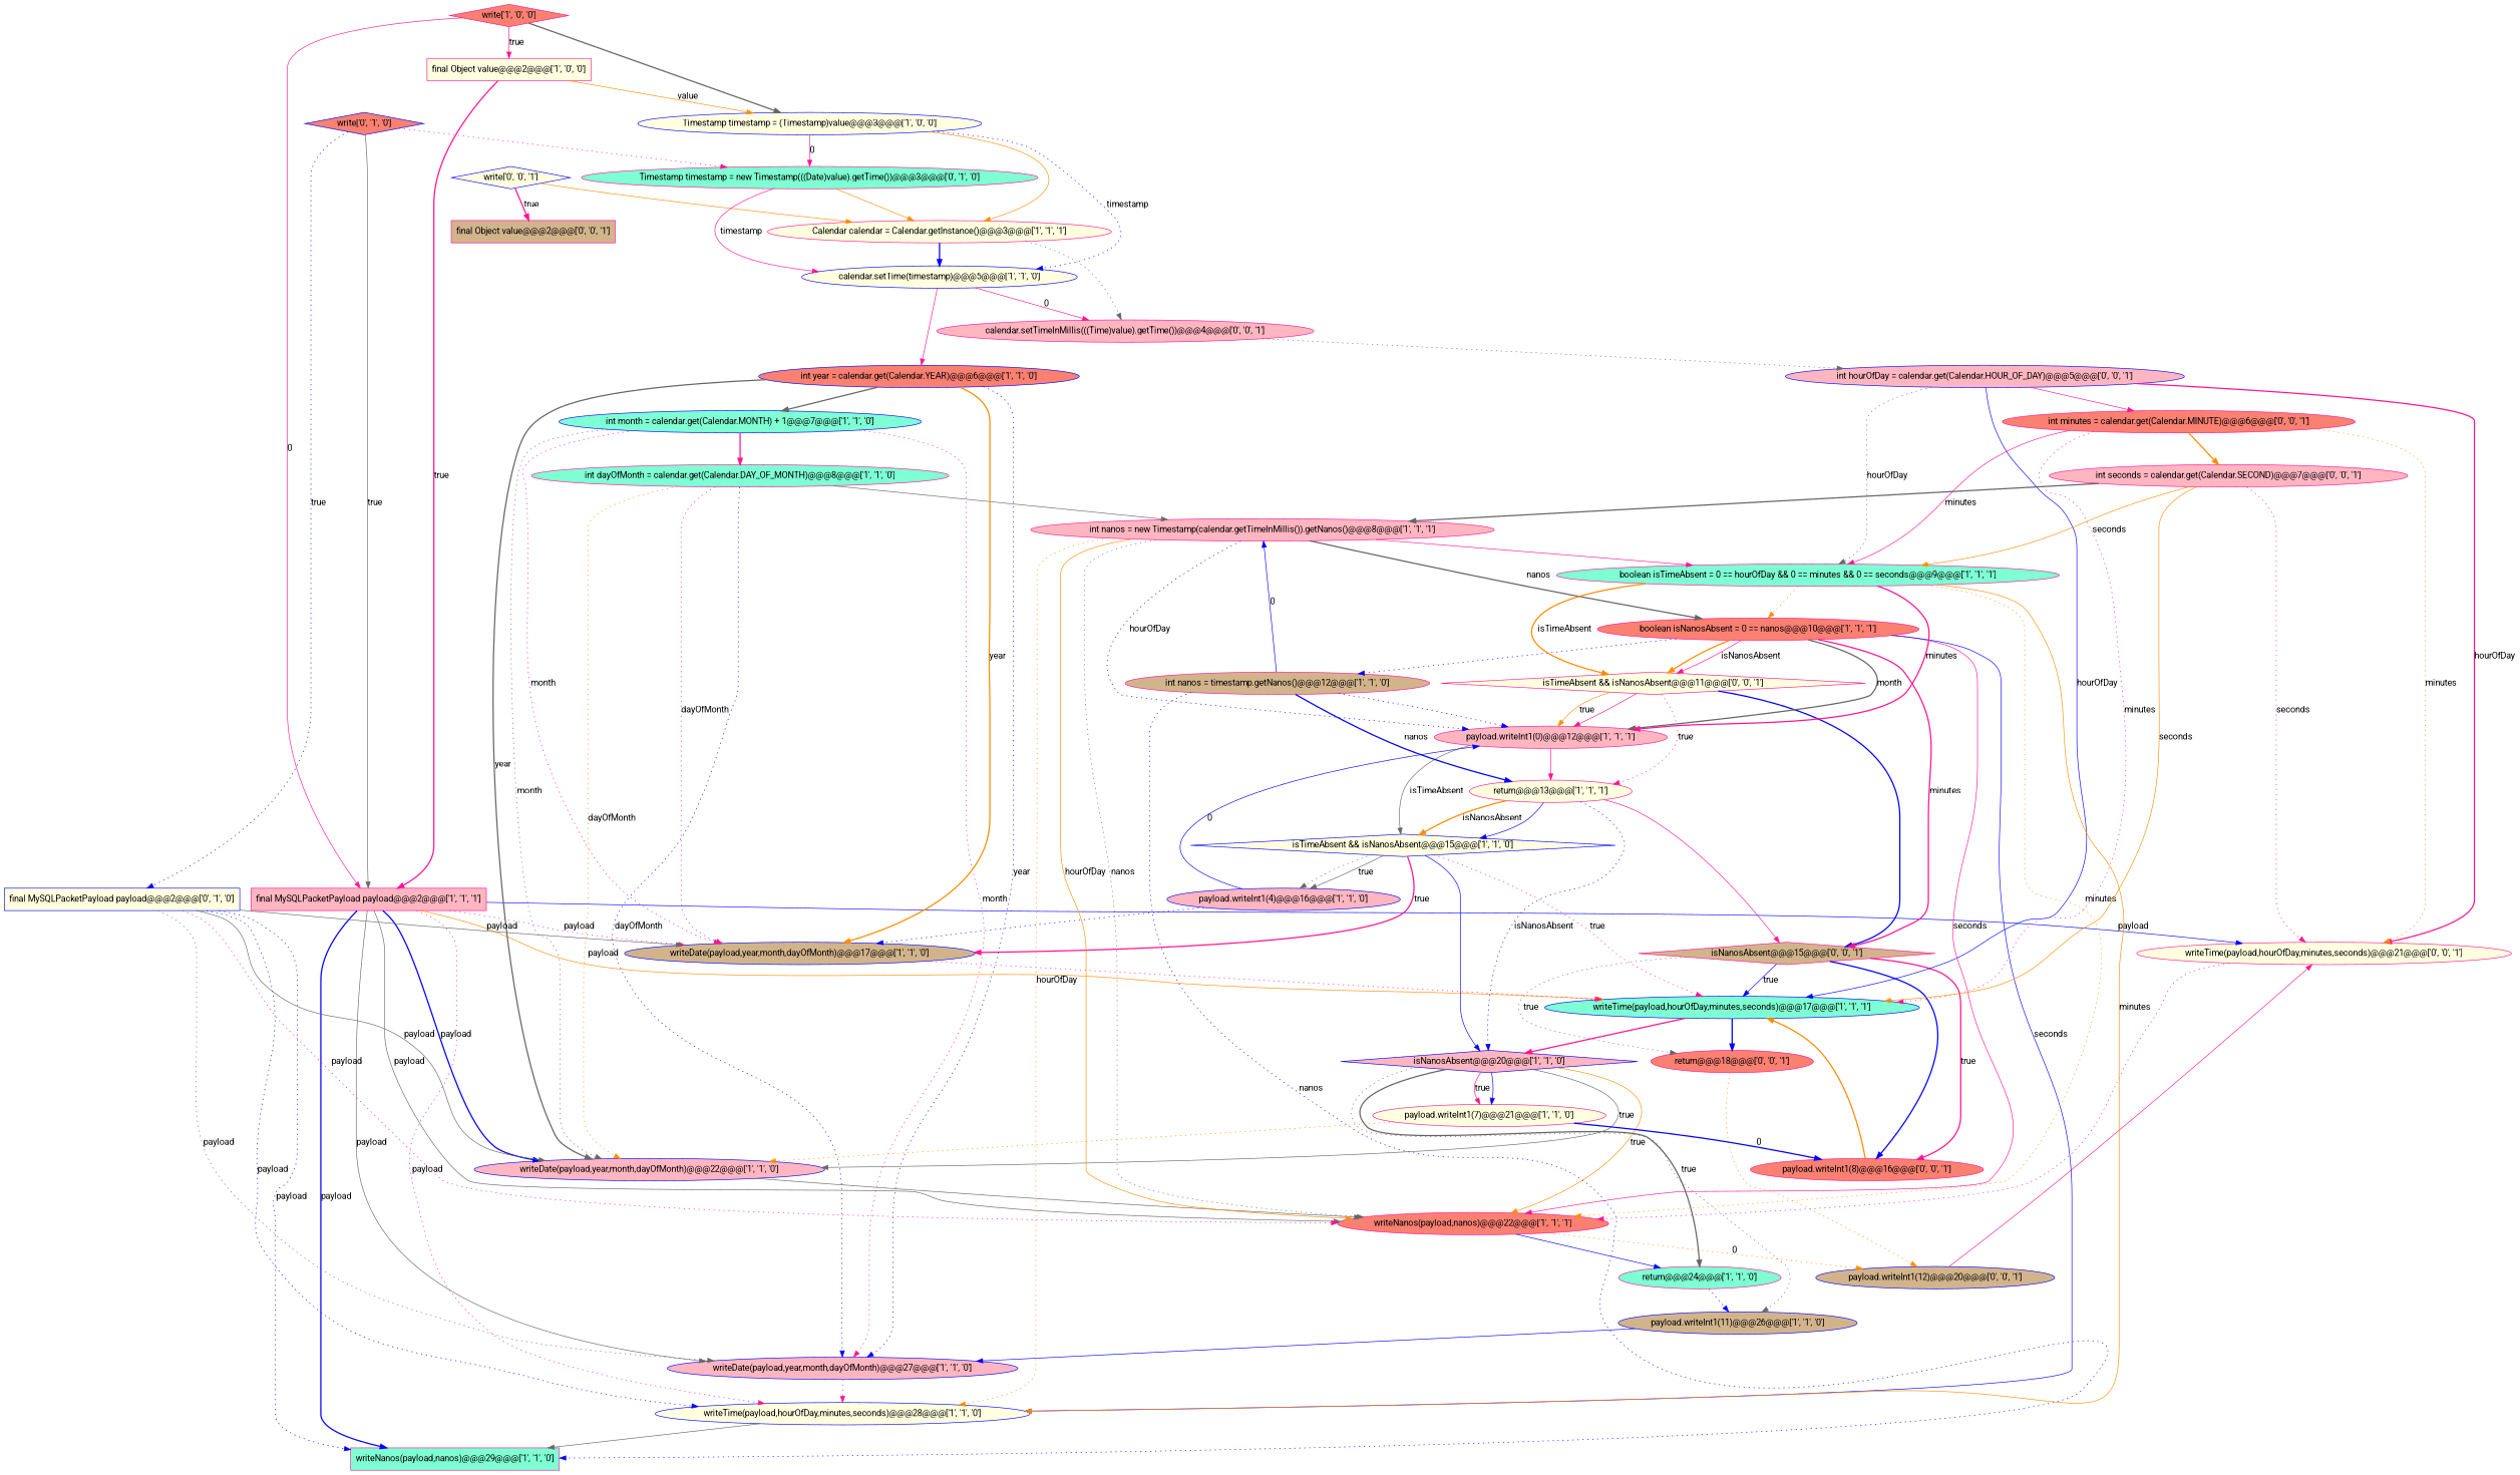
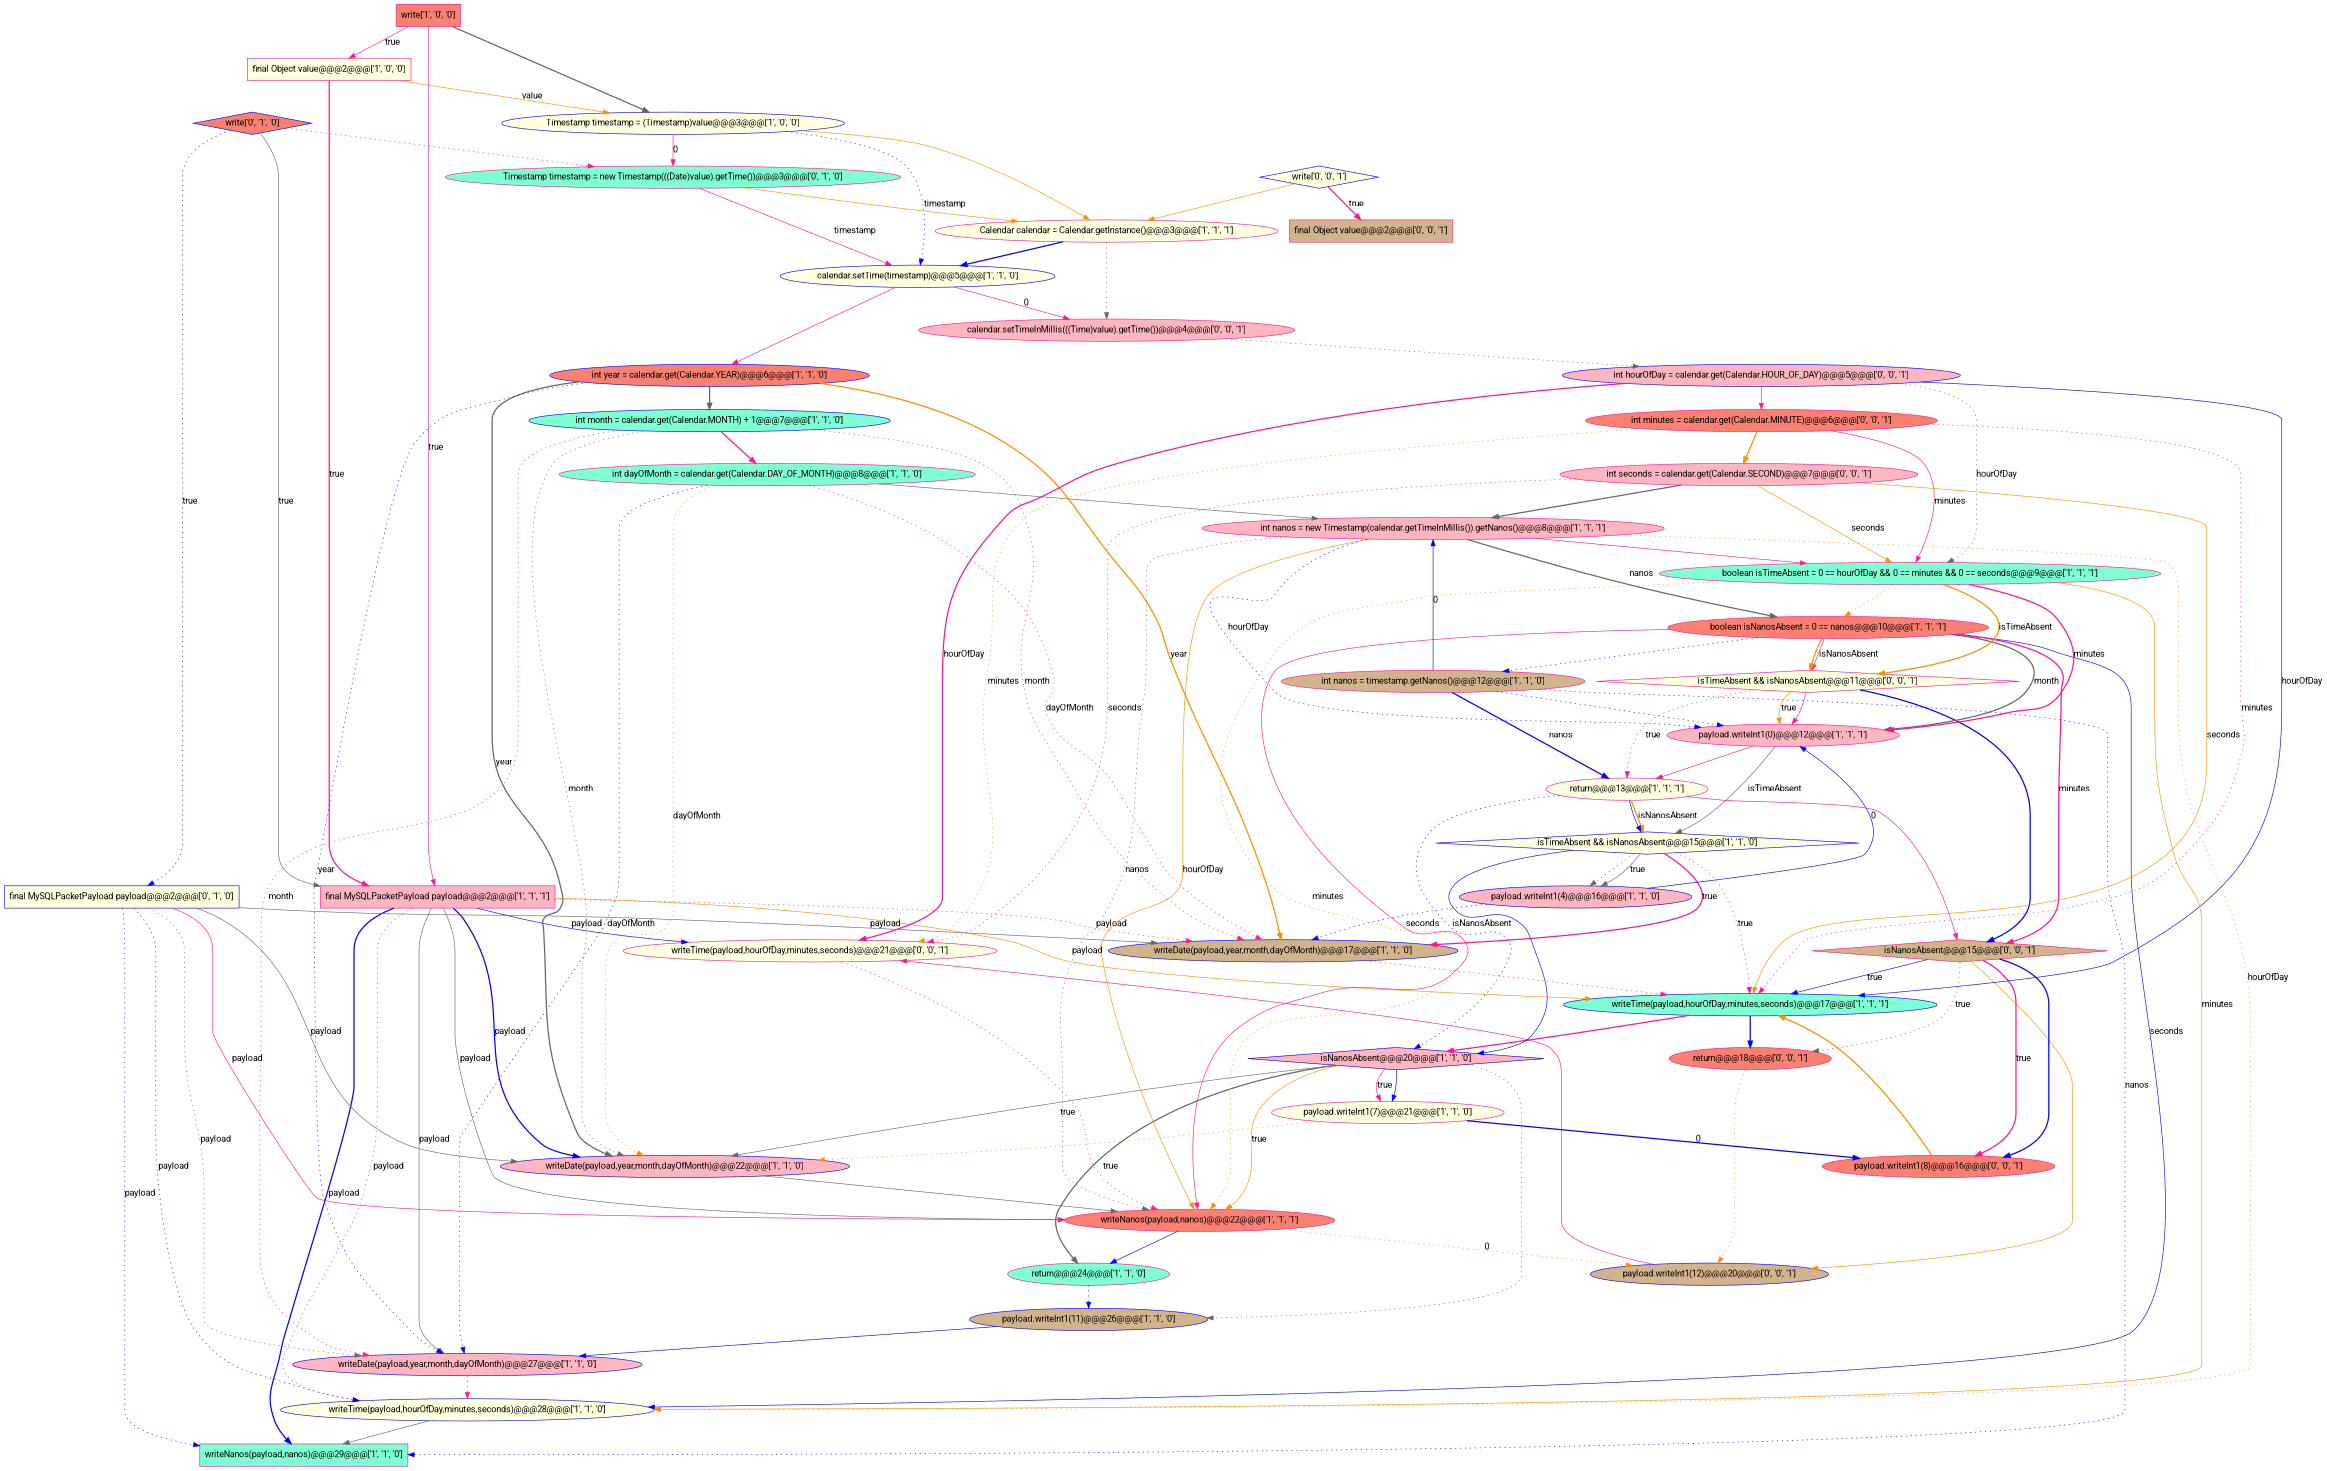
  digraph {
    fontname=Roboto
    node [color=deeppink fillcolor=lightyellow fontname=Roboto shape=ellipse style=filled]
    edge [color=deeppink fontname=Roboto style=solid]
    n1 [label="writeTime(payload,hourOfDay,minutes,seconds)@@@21@@@['0', '0', '1']"]
    n2 [fillcolor=salmon label="writeNanos(payload,nanos)@@@22@@@['1', '1', '1']"]
    n3 [color=blue fillcolor=tan label="payload.writeInt1(12)@@@20@@@['0', '0', '1']"]
    n4 [fillcolor=aquamarine label="return@@@24@@@['1', '1', '0']"]
    n5 [color=blue label="write['0', '0', '1']" shape=diamond]
    n6 [fillcolor=tan label="final Object value@@@2@@@['0', '0', '1']" shape=box]
    n7 [label="Calendar calendar = Calendar.getInstance()@@@3@@@['1', '1', '1']"]
    n8 [fillcolor=lightpink label="final MySQLPacketPayload payload@@@2@@@['1', '1', '1']" shape=box]
    n9 [color=blue fillcolor=aquamarine label="writeTime(payload,hourOfDay,minutes,seconds)@@@17@@@['1', '1', '1']"]
    n10 [color=blue fillcolor=lightpink label="writeDate(payload,year,month,dayOfMonth)@@@22@@@['1', '1', '0']"]
    n11 [color=blue fillcolor=tan label="writeDate(payload,year,month,dayOfMonth)@@@17@@@['1', '1', '0']"]
    n12 [color=blue fillcolor=lightpink label="writeDate(payload,year,month,dayOfMonth)@@@27@@@['1', '1', '0']"]
    n13 [color=blue label="writeTime(payload,hourOfDay,minutes,seconds)@@@28@@@['1', '1', '0']"]
    n14 [fillcolor=aquamarine label="writeNanos(payload,nanos)@@@29@@@['1', '1', '0']" shape=box]
    n15 [color=blue label="calendar.setTime(timestamp)@@@5@@@['1', '1', '0']"]
    n16 [fillcolor=lightpink label="calendar.setTimeInMillis(((Time)value).getTime())@@@4@@@['0', '0', '1']"]
    n17 [fillcolor=tan label="isNanosAbsent@@@15@@@['0', '0', '1']" shape=diamond]
    n18 [fillcolor=salmon label="return@@@18@@@['0', '0', '1']"]
    n19 [fillcolor=salmon label="payload.writeInt1(8)@@@16@@@['0', '0', '1']"]
    n20 [color=blue fillcolor=lightpink label="isNanosAbsent@@@20@@@['1', '1', '0']" shape=diamond]
    n21 [label="final Object value@@@2@@@['1', '0', '0']" shape=box]
    n22 [color=blue label="Timestamp timestamp = (Timestamp)value@@@3@@@['1', '0', '0']"]
    n23 [fillcolor=aquamarine label="Timestamp timestamp = new Timestamp(((Date)value).getTime())@@@3@@@['0', '1', '0']"]
    n24 [fillcolor=lightpink label="payload.writeInt1(0)@@@12@@@['1', '1', '1']"]
    n25 [label="return@@@13@@@['1', '1', '1']"]
    n26 [color=blue label="isTimeAbsent && isNanosAbsent@@@15@@@['1', '1', '0']" shape=diamond]
    n27 [color=blue fillcolor=lightpink label="payload.writeInt1(4)@@@16@@@['1', '1', '0']"]
    n28 [color=blue fillcolor=aquamarine label="int month = calendar.get(Calendar.MONTH) + 1@@@7@@@['1', '1', '0']"]
    n29 [fillcolor=aquamarine label="int dayOfMonth = calendar.get(Calendar.DAY_OF_MONTH)@@@8@@@['1', '1', '0']"]
    n30 [fillcolor=lightpink label="int nanos = new Timestamp(calendar.getTimeInMillis()).getNanos()@@@8@@@['1', '1', '1']"]
    n31 [label="isTimeAbsent && isNanosAbsent@@@11@@@['0', '0', '1']" shape=diamond]
    n32 [color=blue fillcolor=salmon label="int year = calendar.get(Calendar.YEAR)@@@6@@@['1', '1', '0']"]
    n33 [color=blue fillcolor=lightpink label="int hourOfDay = calendar.get(Calendar.HOUR_OF_DAY)@@@5@@@['0', '0', '1']"]
    n34 [fillcolor=salmon label="boolean isNanosAbsent = 0 == nanos@@@10@@@['1', '1', '1']"]
    n35 [fillcolor=aquamarine label="boolean isTimeAbsent = 0 == hourOfDay && 0 == minutes && 0 == seconds@@@9@@@['1', '1', '1']"]
    n36 [fillcolor=tan label="int nanos = timestamp.getNanos()@@@12@@@['1', '1', '0']"]
    n37 [fillcolor=salmon label="int minutes = calendar.get(Calendar.MINUTE)@@@6@@@['0', '0', '1']"]
    n38 [fillcolor=lightpink label="int seconds = calendar.get(Calendar.SECOND)@@@7@@@['0', '0', '1']"]
    n39 [label="payload.writeInt1(7)@@@21@@@['1', '1', '0']"]
    n40 [color=blue fillcolor=tan label="payload.writeInt1(11)@@@26@@@['1', '1', '0']"]
    n41 [color=blue label="final MySQLPacketPayload payload@@@2@@@['0', '1', '0']" shape=box]
-   n42 [fillcolor=salmon label="write['1', '0', '0']" shape=diamond]
+   n42 [fillcolor=salmon label="write['1', '0', '0']" shape=box]
    n43 [color=blue fillcolor=salmon label="write['0', '1', '0']" shape=diamond]
    n1 -> n2 [style=dotted]
    n2 -> n3 [color=darkorange label=0 style=dotted]
    n2 -> n4 [color=blue]
    n3 -> n1
    n4 -> n40 [color=blue style=dotted]
    n5 -> n6 [label=true style=bold]
    n5 -> n7 [color=darkorange]
    n7 -> n15 [color=blue style=bold]
    n7 -> n16 [color=gray40 style=dotted]
    n8 -> n1 [color=blue label=payload]
    n8 -> n2 [color=gray40 label=payload]
    n8 -> n9 [color=darkorange label=payload]
    n8 -> n10 [color=blue label=payload style=bold]
    n8 -> n11 [label=payload style=dotted]
    n8 -> n12 [color=gray40 label=payload]
    n8 -> n13 [label=payload style=dotted]
    n8 -> n14 [color=blue label=payload style=bold]
    n9 -> n18 [color=blue style=bold]
    n9 -> n20 [style=bold]
    n10 -> n2 [color=gray40]
    n11 -> n9 [style=dotted]
    n12 -> n13 [style=dotted]
    n13 -> n14 [color=gray40]
    n15 -> n16 [label=0]
    n15 -> n32
    n16 -> n33 [color=gray40 style=dotted]
+   n17 -> n3 [color=darkorange]
    n17 -> n9 [color=blue label=true]
    n17 -> n18 [color=gray40 label=true style=dotted]
    n17 -> n19 [label=true style=bold]
    n17 -> n19 [color=blue style=bold]
    n18 -> n3 [color=darkorange style=dotted]
    n19 -> n9 [color=darkorange style=bold]
    n20 -> n2 [color=darkorange label=true]
    n20 -> n4 [color=gray40 label=true style=bold]
    n20 -> n10 [color=gray40 label=true]
    n20 -> n39 [color=blue]
    n20 -> n39 [label=true]
    n20 -> n40 [color=gray40 style=dotted]
    n21 -> n8 [label=true style=bold]
    n21 -> n22 [color=darkorange label=value]
    n22 -> n7 [color=darkorange]
    n22 -> n15 [color=blue label=timestamp style=dotted]
    n22 -> n23 [label=0]
    n23 -> n7 [color=darkorange]
    n23 -> n15 [label=timestamp]
    n24 -> n25
    n24 -> n26 [color=gray40 label=isTimeAbsent]
    n25 -> n17
    n25 -> n20 [color=blue label=isNanosAbsent style=dotted]
    n25 -> n26 [color=darkorange label=isNanosAbsent style=bold]
    n25 -> n26 [color=blue]
    n26 -> n9 [label=true style=dotted]
    n26 -> n11 [label=true style=bold]
    n26 -> n20 [color=blue]
    n26 -> n27 [color=gray40 style=dotted]
    n26 -> n27 [color=gray40 label=true]
    n27 -> n11 [color=blue style=dotted]
    n27 -> n24 [color=blue label=0]
    n28 -> n10 [color=gray40 label=month style=dotted]
    n28 -> n11 [label=month style=dotted]
    n28 -> n12 [label=month style=dotted]
    n28 -> n29 [style=bold]
    n29 -> n10 [color=darkorange label=dayOfMonth style=dotted]
    n29 -> n11 [label=dayOfMonth style=dotted]
    n29 -> n12 [color=blue label=dayOfMonth style=dotted]
    n29 -> n30 [color=gray40]
    n30 -> n2 [color=gray40 label=nanos style=dotted]
    n30 -> n2 [color=darkorange label=hourOfDay]
    n30 -> n13 [color=darkorange label=hourOfDay style=dotted]
    n30 -> n24 [color=blue label=hourOfDay style=dotted]
    n30 -> n34 [color=gray40 label=nanos style=bold]
    n30 -> n35
    n31 -> n17 [color=blue style=bold]
    n31 -> n24
    n31 -> n24 [color=darkorange label=true]
    n31 -> n25 [label=true style=dotted]
    n32 -> n10 [color=gray40 label=year style=bold]
    n32 -> n11 [color=darkorange label=year style=bold]
    n32 -> n12 [color=blue label=year style=dotted]
    n32 -> n28 [color=gray40 style=bold]
    n33 -> n1 [label=hourOfDay style=bold]
    n33 -> n9 [color=blue label=hourOfDay]
    n33 -> n35 [color=gray40 label=hourOfDay style=dotted]
    n33 -> n37
    n34 -> n2 [label=seconds]
    n34 -> n13 [color=blue label=seconds]
    n34 -> n17 [label=minutes style=bold]
    n34 -> n24 [color=gray40 label=month style=bold]
    n34 -> n31 [label=isNanosAbsent]
    n34 -> n31 [color=darkorange style=bold]
    n34 -> n36 [color=blue style=dotted]
    n35 -> n2 [color=darkorange label=minutes style=dotted]
    n35 -> n13 [color=darkorange label=minutes]
    n35 -> n24 [label=minutes style=bold]
    n35 -> n31 [color=darkorange label=isTimeAbsent style=bold]
    n35 -> n34 [color=darkorange style=dotted]
    n36 -> n14 [color=blue label=nanos style=dotted]
    n36 -> n24 [color=blue style=dotted]
    n36 -> n25 [color=blue label=nanos style=bold]
    n36 -> n30 [color=blue label=0]
    n37 -> n1 [color=darkorange label=minutes style=dotted]
    n37 -> n9 [label=minutes style=dotted]
    n37 -> n35 [label=minutes]
    n37 -> n38 [color=darkorange style=bold]
    n38 -> n1 [label=seconds style=dotted]
    n38 -> n9 [color=darkorange label=seconds]
    n38 -> n30 [color=gray40 style=bold]
    n38 -> n35 [color=darkorange label=seconds]
    n39 -> n10 [color=darkorange style=dotted]
    n39 -> n19 [color=blue label=0 style=bold]
    n40 -> n12 [color=blue]
-   n41 -> n2 [label=payload style=dotted]
+   n41 -> n2 [label=payload]
    n41 -> n10 [color=gray40 label=payload]
    n41 -> n11 [color=gray40 label=payload]
    n41 -> n12 [color=gray40 label=payload style=dotted]
    n41 -> n13 [color=blue label=payload style=dotted]
    n41 -> n14 [color=blue label=payload style=dotted]
-   n42 -> n8 [label=0]
+   n42 -> n8 [label=true]
    n42 -> n21 [label=true]
    n42 -> n22 [color=gray40 style=bold]
    n43 -> n8 [color=gray40 label=true]
    n43 -> n23 [style=dotted]
    n43 -> n41 [color=blue label=true style=dotted]
  }
